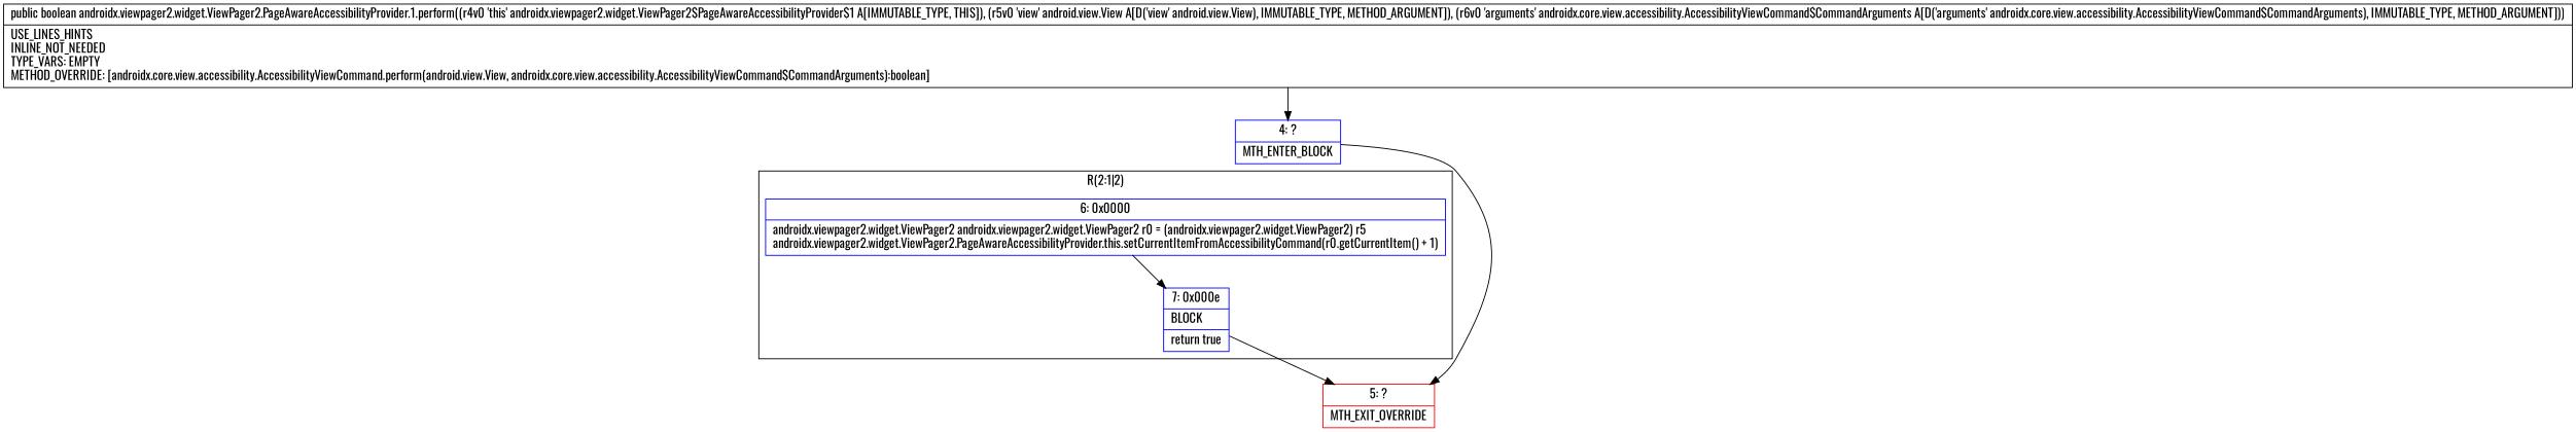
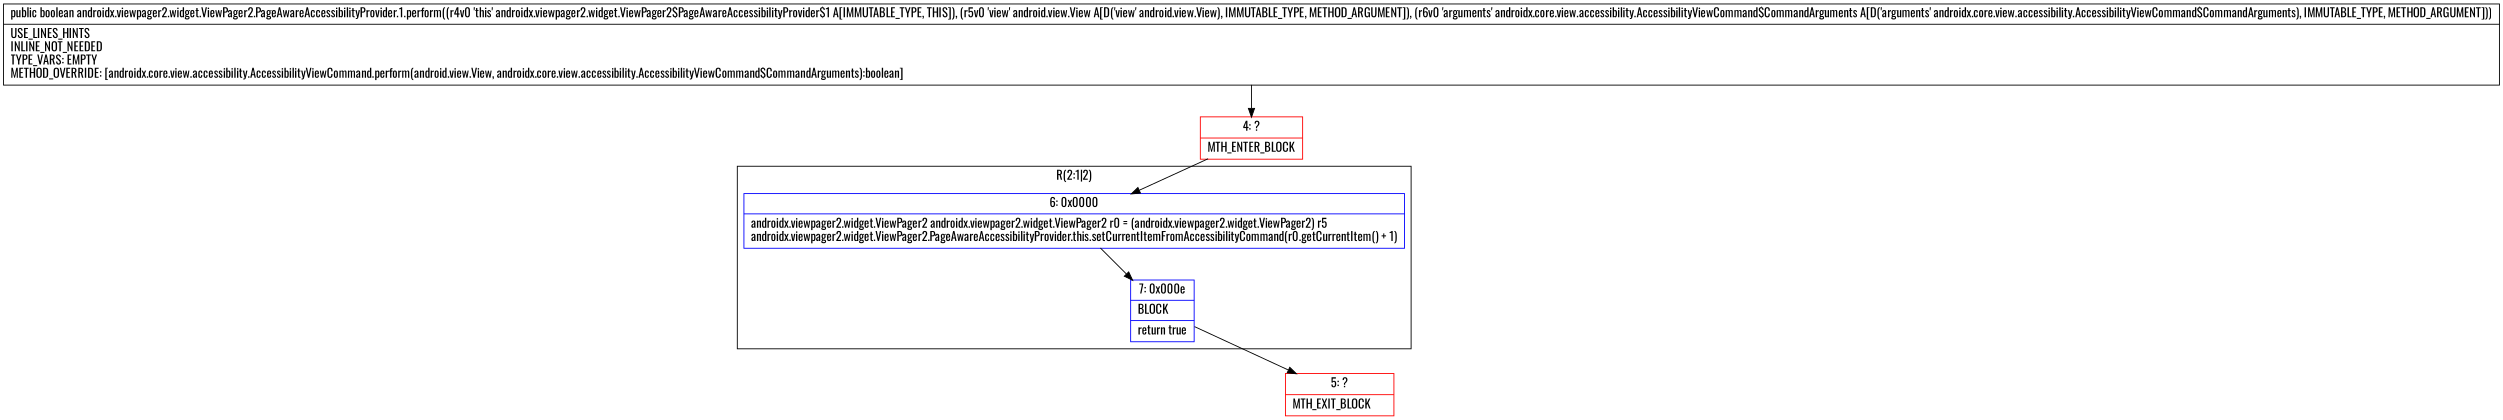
  digraph {
    fontname=Oswald
    node [color=blue fontname=Oswald shape=record]
    edge [fontname=Oswald]
    n1 [label="{6\:\ 0x0000|androidx.viewpager2.widget.ViewPager2 androidx.viewpager2.widget.ViewPager2 r0 = (androidx.viewpager2.widget.ViewPager2) r5\landroidx.viewpager2.widget.ViewPager2.PageAwareAccessibilityProvider.this.setCurrentItemFromAccessibilityCommand(r0.getCurrentItem() + 1)\l}"]
    n2 [label="{7\:\ 0x000e|BLOCK\l|return true\l}"]
-   n3 [color=red label="{5\:\ ?|MTH_EXIT_OVERRIDE\l}"]
-   n4 [label="{4\:\ ?|MTH_ENTER_BLOCK\l}"]
+   n3 [color=red label="{5\:\ ?|MTH_EXIT_BLOCK\l}"]
+   n4 [color=red label="{4\:\ ?|MTH_ENTER_BLOCK\l}"]
    n5 [label="{public boolean androidx.viewpager2.widget.ViewPager2.PageAwareAccessibilityProvider.1.perform((r4v0 'this' androidx.viewpager2.widget.ViewPager2$PageAwareAccessibilityProvider$1 A[IMMUTABLE_TYPE, THIS]), (r5v0 'view' android.view.View A[D('view' android.view.View), IMMUTABLE_TYPE, METHOD_ARGUMENT]), (r6v0 'arguments' androidx.core.view.accessibility.AccessibilityViewCommand$CommandArguments A[D('arguments' androidx.core.view.accessibility.AccessibilityViewCommand$CommandArguments), IMMUTABLE_TYPE, METHOD_ARGUMENT]))  | USE_LINES_HINTS\lINLINE_NOT_NEEDED\lTYPE_VARS: EMPTY\lMETHOD_OVERRIDE: [androidx.core.view.accessibility.AccessibilityViewCommand.perform(android.view.View, androidx.core.view.accessibility.AccessibilityViewCommand$CommandArguments):boolean]\l}" color=""]
    subgraph cluster_1 {
      label="R(2:1|2)"
      n1
      n2
    }
    n1 -> n2
    n2 -> n3
-   n4 -> n3
+   n4 -> n1
    n5 -> n4
  }
